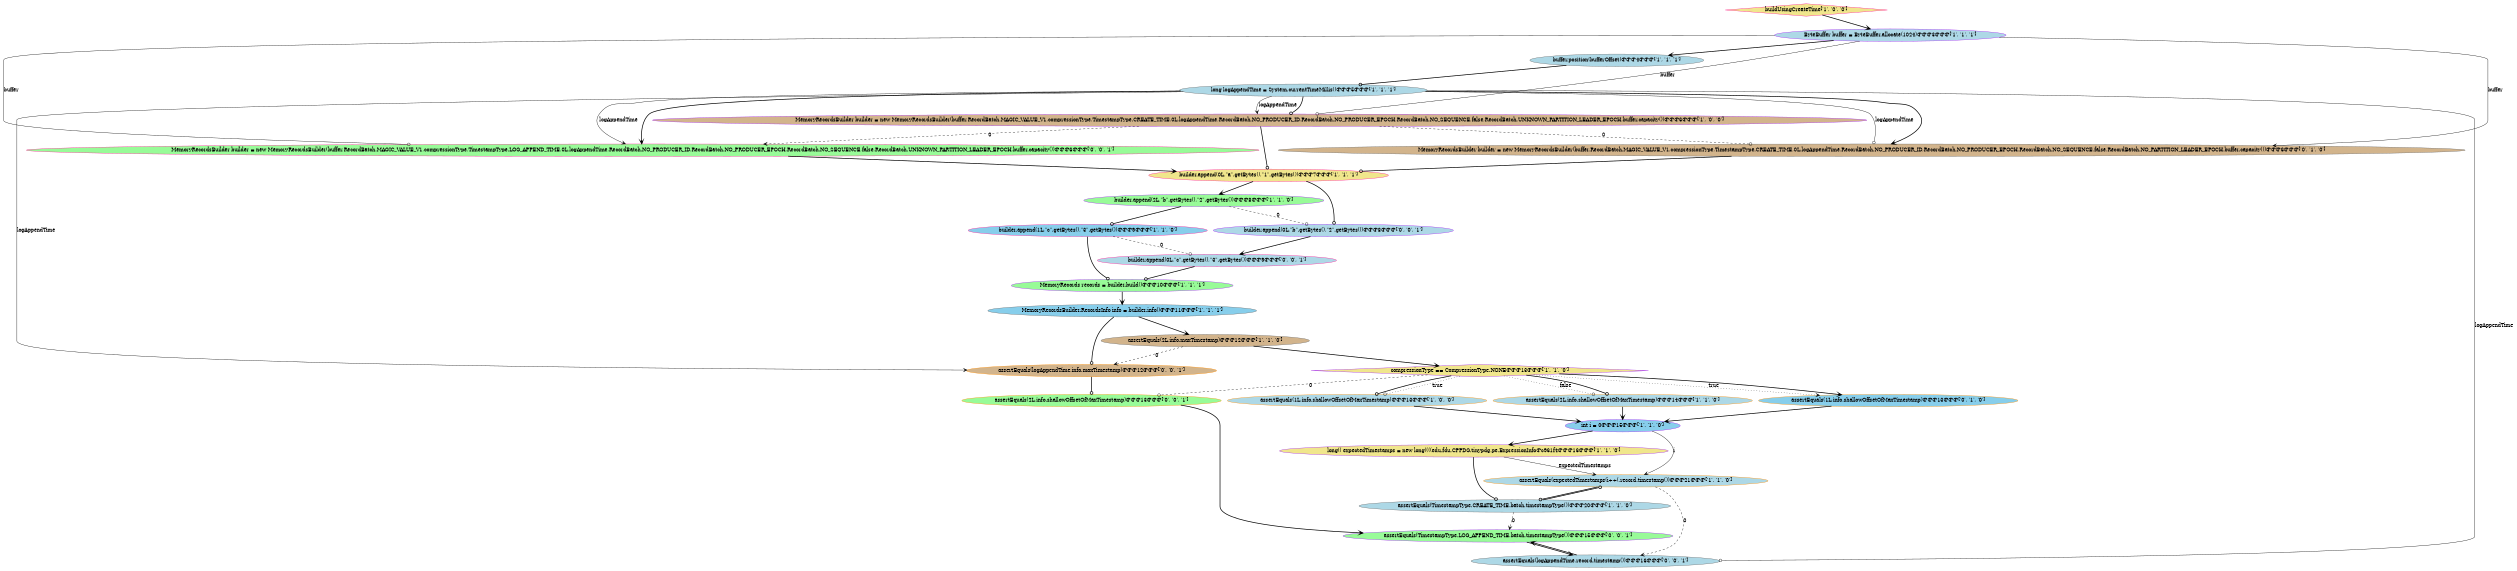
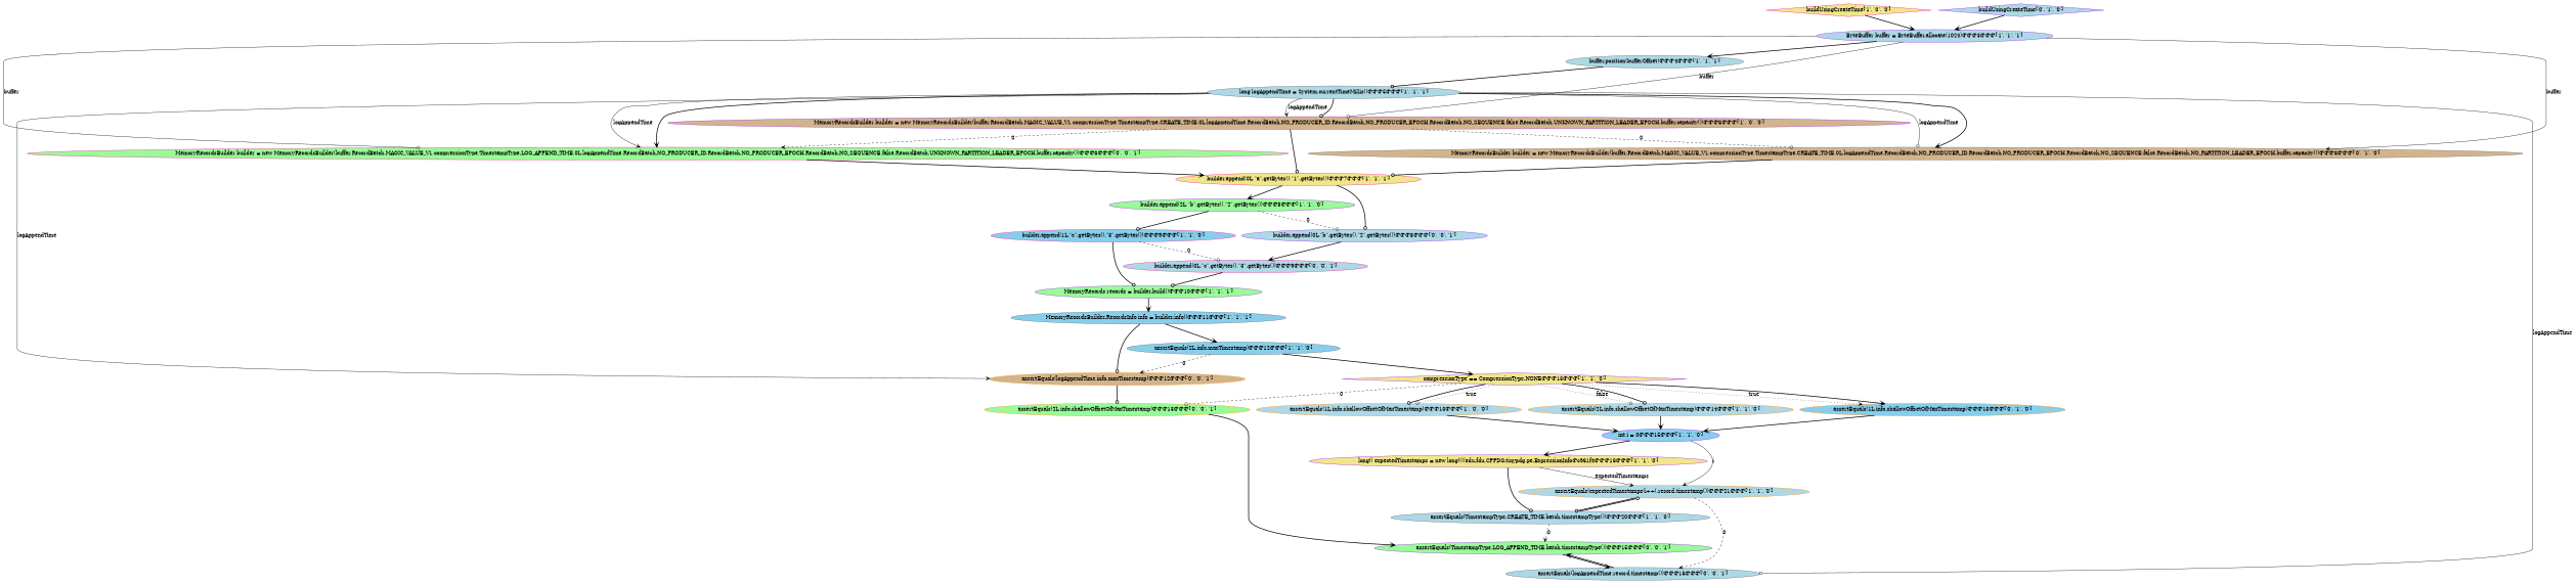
  digraph {
    node [color=purple fillcolor=lightblue shape=ellipse style=filled]
    edge [arrowhead=vee style=bold]
    n1 [color=darkorange label="assertEquals(2L,info.shallowOffsetOfMaxTimestamp)@@@14@@@['1', '1', '0']"]
    n2 [fillcolor=skyblue label="int i = 0@@@15@@@['1', '1', '0']"]
    n3 [color=darkorange label="assertEquals(expectedTimestamps(i++(,record.timestamp())@@@21@@@['1', '1', '0']"]
    n4 [fillcolor=khaki label="long(( expectedTimestamps = new long((((edu.fdu.CPPDG.tinypdg.pe.ExpressionInfo@c961f4@@@16@@@['1', '1', '0']"]
    n5 [fillcolor=palegreen label="MemoryRecords records = builder.build()@@@10@@@['1', '1', '1']"]
    n6 [color=gray40 fillcolor=skyblue label="MemoryRecordsBuilder.RecordsInfo info = builder.info()@@@11@@@['1', '1', '1']"]
    n7 [color=darkorange fillcolor=tan label="assertEquals(logAppendTime,info.maxTimestamp)@@@12@@@['0', '0', '1']"]
-   n8 [color=gray40 fillcolor=tan label="assertEquals(2L,info.maxTimestamp)@@@12@@@['1', '1', '0']"]
+   n8 [color=gray40 fillcolor=skyblue label="assertEquals(2L,info.maxTimestamp)@@@12@@@['1', '1', '0']"]
    n9 [label="ByteBuffer buffer = ByteBuffer.allocate(1024)@@@3@@@['1', '1', '1']"]
    n10 [color=deeppink fillcolor=palegreen label="MemoryRecordsBuilder builder = new MemoryRecordsBuilder(buffer,RecordBatch.MAGIC_VALUE_V1,compressionType,TimestampType.LOG_APPEND_TIME,0L,logAppendTime,RecordBatch.NO_PRODUCER_ID,RecordBatch.NO_PRODUCER_EPOCH,RecordBatch.NO_SEQUENCE,false,RecordBatch.UNKNOWN_PARTITION_LEADER_EPOCH,buffer.capacity())@@@6@@@['0', '0', '1']"]
    n11 [color=gray40 fillcolor=tan label="MemoryRecordsBuilder builder = new MemoryRecordsBuilder(buffer,RecordBatch.MAGIC_VALUE_V1,compressionType,TimestampType.CREATE_TIME,0L,logAppendTime,RecordBatch.NO_PRODUCER_ID,RecordBatch.NO_PRODUCER_EPOCH,RecordBatch.NO_SEQUENCE,false,RecordBatch.NO_PARTITION_LEADER_EPOCH,buffer.capacity())@@@6@@@['0', '1', '0']"]
    n12 [color=gray40 label="buffer.position(bufferOffset)@@@4@@@['1', '1', '1']"]
    n13 [fillcolor=tan label="MemoryRecordsBuilder builder = new MemoryRecordsBuilder(buffer,RecordBatch.MAGIC_VALUE_V1,compressionType,TimestampType.CREATE_TIME,0L,logAppendTime,RecordBatch.NO_PRODUCER_ID,RecordBatch.NO_PRODUCER_EPOCH,RecordBatch.NO_SEQUENCE,false,RecordBatch.UNKNOWN_PARTITION_LEADER_EPOCH,buffer.capacity())@@@6@@@['1', '0', '0']"]
    n14 [color=deeppink fillcolor=khaki label="builder.append(0L,\"a\".getBytes(),\"1\".getBytes())@@@7@@@['1', '1', '1']"]
    n15 [fillcolor=palegreen label="builder.append(2L,\"b\".getBytes(),\"2\".getBytes())@@@8@@@['1', '1', '0']"]
    n16 [label="builder.append(0L,\"b\".getBytes(),\"2\".getBytes())@@@8@@@['0', '0', '1']"]
    n17 [color=deeppink fillcolor=khaki label="buildUsingCreateTime['1', '0', '0']" shape=diamond]
    n18 [color=gray40 label="assertEquals(TimestampType.CREATE_TIME,batch.timestampType())@@@20@@@['1', '1', '0']"]
    n19 [color=gray40 label="assertEquals(logAppendTime,record.timestamp())@@@16@@@['0', '0', '1']"]
    n20 [fillcolor=palegreen label="assertEquals(TimestampType.LOG_APPEND_TIME,batch.timestampType())@@@15@@@['0', '0', '1']"]
    n21 [color=deeppink label="builder.append(0L,\"c\".getBytes(),\"3\".getBytes())@@@9@@@['0', '0', '1']"]
    n22 [color=darkorange fillcolor=palegreen label="assertEquals(2L,info.shallowOffsetOfMaxTimestamp)@@@13@@@['0', '0', '1']"]
    n23 [color=deeppink fillcolor=skyblue label="builder.append(1L,\"c\".getBytes(),\"3\".getBytes())@@@9@@@['1', '1', '0']"]
    n24 [fillcolor=khaki label="compressionType == CompressionType.NONE@@@13@@@['1', '1', '0']" shape=diamond]
    n25 [color=darkorange fillcolor=skyblue label="assertEquals(1L,info.shallowOffsetOfMaxTimestamp)@@@13@@@['0', '1', '0']"]
    n26 [color=darkorange label="assertEquals(1L,info.shallowOffsetOfMaxTimestamp)@@@13@@@['1', '0', '0']"]
    n27 [color=gray40 label="long logAppendTime = System.currentTimeMillis()@@@5@@@['1', '1', '1']"]
+   n28 [label="buildUsingCreateTime['0', '1', '0']" shape=diamond]
    n1 -> n2
    n2 -> n3 [label=i style=solid]
    n2 -> n4
    n3 -> n18 [arrowhead=odot]
    n3 -> n19 [label=0 style=dashed]
    n4 -> n3 [label=expectedTimestamps style=solid]
    n4 -> n18 [arrowhead=odot]
    n5 -> n6
    n6 -> n7 [arrowhead=odot]
    n6 -> n8
    n7 -> n22 [arrowhead=odot]
    n8 -> n7 [label=0 style=dashed]
    n8 -> n24
    n9 -> n10 [arrowhead=odot label=buffer style=solid]
    n9 -> n11 [label=buffer style=solid]
    n9 -> n12
    n9 -> n13 [arrowhead=odot label=buffer style=solid]
    n10 -> n14
    n11 -> n14 [arrowhead=odot]
    n12 -> n27 [arrowhead=odot]
    n13 -> n10 [label=0 style=dashed]
    n13 -> n11 [arrowhead=odot label=0 style=dashed]
    n13 -> n14 [arrowhead=odot]
    n14 -> n15
    n14 -> n16 [arrowhead=odot]
    n15 -> n16 [arrowhead=odot label=0 style=dashed]
    n15 -> n23 [arrowhead=odot]
    n16 -> n21
    n17 -> n9
    n18 -> n3 [arrowhead=odot]
    n18 -> n20 [label=0 style=dashed]
    n19 -> n20
    n20 -> n19
    n21 -> n5 [arrowhead=odot]
    n22 -> n20
    n23 -> n5 [arrowhead=odot]
    n23 -> n21 [arrowhead=odot label=0 style=dashed]
    n24 -> n1 [arrowhead=odot label=false style=dotted]
    n24 -> n1 [arrowhead=odot]
    n24 -> n22 [arrowhead=odot label=0 style=dashed]
    n24 -> n25 [label=true style=dotted]
    n24 -> n25
    n24 -> n26 [arrowhead=odot]
    n24 -> n26 [arrowhead=odot label=true style=dotted]
    n25 -> n2
    n26 -> n2
    n27 -> n7 [label=logAppendTime style=solid]
    n27 -> n10 [label=logAppendTime style=solid]
    n27 -> n10
    n27 -> n11
    n27 -> n11 [arrowhead=odot label=logAppendTime style=solid]
    n27 -> n13 [arrowhead=odot]
    n27 -> n13 [label=logAppendTime style=solid]
    n27 -> n19 [arrowhead=odot label=logAppendTime style=solid]
+   n28 -> n9
  }
